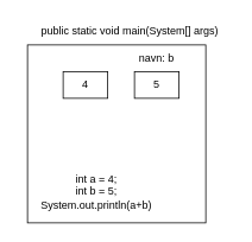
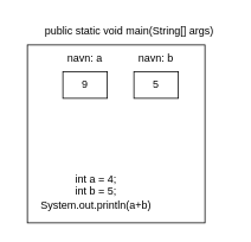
  <mxCell id="0" />
  <mxCell id="1" parent="0" />
  <mxCell id="2" value="" style="whiteSpace=wrap;html=1;aspect=fixed;" vertex="1" parent="1"><mxGeometry x="30" y="50" width="200" height="200" as="geometry" /></mxCell>
- <mxCell id="3" value="public static void main(System[] args)" style="text;html=1;strokeColor=none;fillColor=none;align=center;verticalAlign=middle;whiteSpace=wrap;rounded=0;" vertex="1" parent="1"><mxGeometry x="30" y="20" width="230" height="30" as="geometry" /></mxCell>
+ <mxCell id="3" value="public static void main(String[] args)" style="text;html=1;strokeColor=none;fillColor=none;align=center;verticalAlign=middle;whiteSpace=wrap;rounded=0;" vertex="1" parent="1"><mxGeometry x="30" y="20" width="230" height="30" as="geometry" /></mxCell>
  <mxCell id="4" value="" style="rounded=0;whiteSpace=wrap;html=1;" vertex="1" parent="1"><mxGeometry x="70" y="80" width="50" height="30" as="geometry" /></mxCell>
  <mxCell id="5" value="" style="rounded=0;whiteSpace=wrap;html=1;" vertex="1" parent="1"><mxGeometry x="150" y="80" width="50" height="30" as="geometry" /></mxCell>
- <mxCell id="6" value="4" style="text;html=1;strokeColor=none;fillColor=none;align=center;verticalAlign=middle;whiteSpace=wrap;rounded=0;" vertex="1" parent="1"><mxGeometry x="65" y="80" width="60" height="30" as="geometry" /></mxCell>
+ <mxCell id="6" value="9" style="text;html=1;strokeColor=none;fillColor=none;align=center;verticalAlign=middle;whiteSpace=wrap;rounded=0;" vertex="1" parent="1"><mxGeometry x="65" y="80" width="60" height="30" as="geometry" /></mxCell>
  <mxCell id="7" value="5" style="text;html=1;strokeColor=none;fillColor=none;align=center;verticalAlign=middle;whiteSpace=wrap;rounded=0;" vertex="1" parent="1"><mxGeometry x="145" y="80" width="60" height="30" as="geometry" /></mxCell>
+ <mxCell id="8" value="navn: a" style="text;html=1;strokeColor=none;fillColor=none;align=center;verticalAlign=middle;whiteSpace=wrap;rounded=0;" vertex="1" parent="1"><mxGeometry x="65" y="50" width="60" height="30" as="geometry" /></mxCell>
  <mxCell id="9" value="navn: b" style="text;html=1;strokeColor=none;fillColor=none;align=center;verticalAlign=middle;whiteSpace=wrap;rounded=0;" vertex="1" parent="1"><mxGeometry x="145" y="50" width="60" height="30" as="geometry" /></mxCell>
  <mxCell id="10" value="int a = 4;&lt;br&gt;int b = 5;&lt;br&gt;System.out.println(a+b)&lt;br&gt;" style="text;html=1;strokeColor=none;fillColor=none;align=center;verticalAlign=middle;whiteSpace=wrap;rounded=0;" vertex="1" parent="1"><mxGeometry x="20" y="190" width="175" height="50" as="geometry" /></mxCell>
